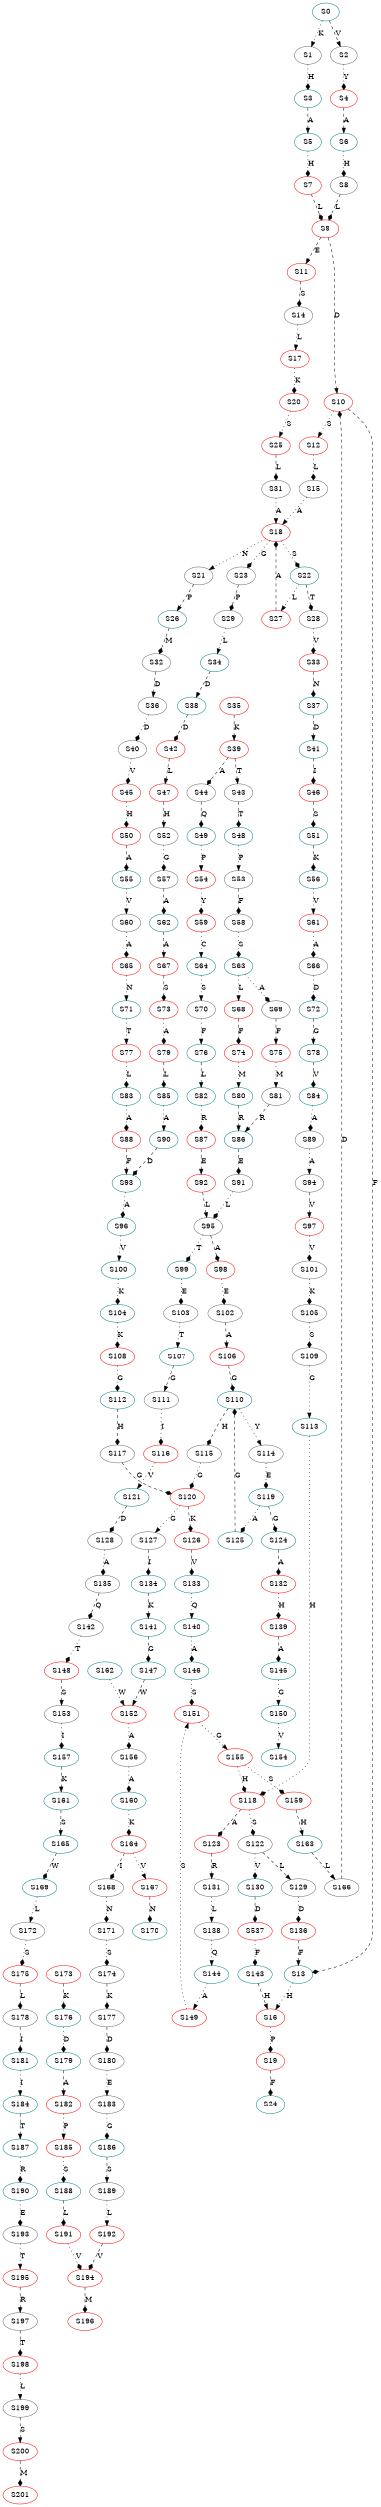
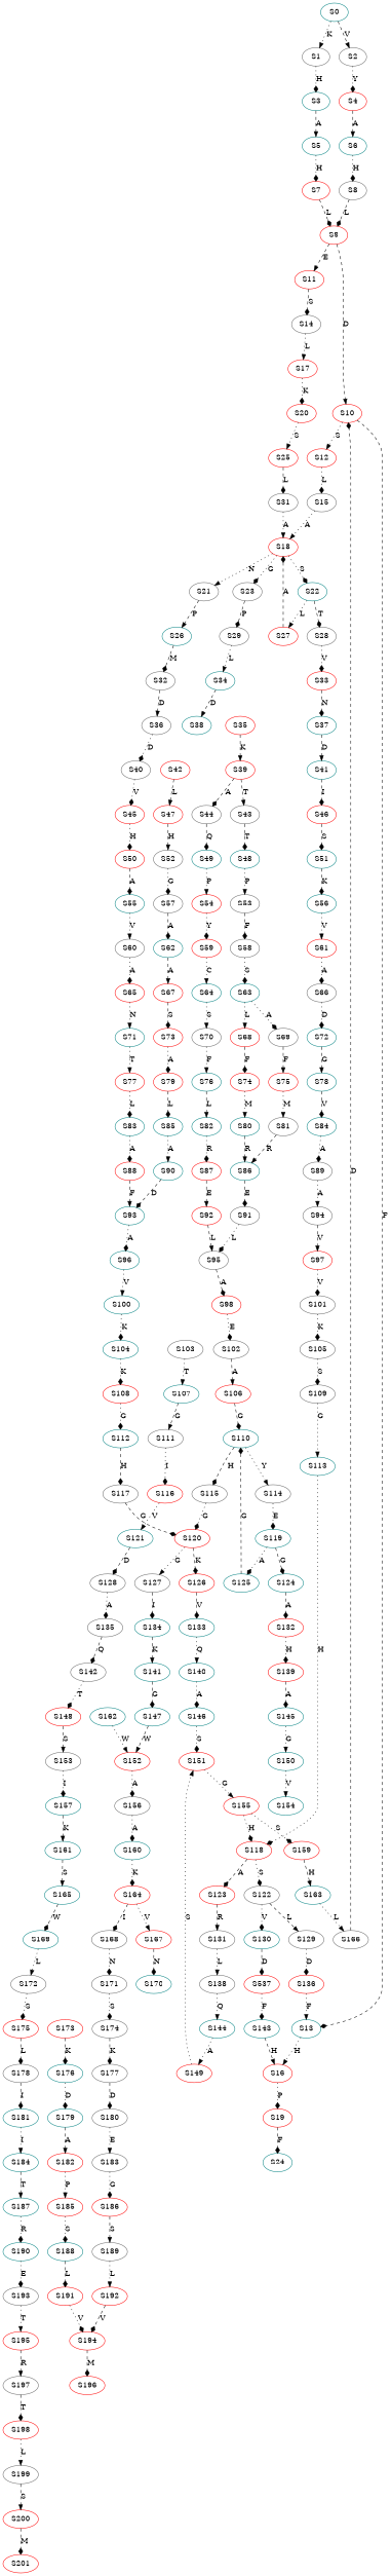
  strict digraph {
    node [color=teal]
    edge [arrowhead=diamond style=dotted]
    S1 [color=gray40]
    S0
    S2 [color=gray40]
    S3
    S4 [color=red]
    S5
    S6
    S7 [color=red]
    S8 [color=gray40]
    S9 [color=red]
    S10 [color=red]
    S11 [color=red]
    S12 [color=red]
    S13
    S14 [color=gray40]
    S15 [color=gray40]
    S16 [color=red]
    S17 [color=red]
    S18 [color=red]
    S19 [color=red]
    S20 [color=red]
    S21 [color=gray40]
    S22
    S23 [color=gray40]
    S24
    S25 [color=red]
    S26
    S27 [color=red]
    S28 [color=gray40]
    S29 [color=gray40]
    S31 [color=gray40]
    S32 [color=gray40]
    S33 [color=red]
    S34
    S36 [color=gray40]
    S37
    S38
    S35 [color=red]
    S39 [color=red]
    S40 [color=gray40]
    S41
    S42 [color=red]
    S43 [color=gray40]
    S44 [color=gray40]
    S45 [color=red]
    S46 [color=red]
    S47 [color=red]
    S48
    S49
    S50 [color=red]
    S51
    S52 [color=gray40]
    S53 [color=gray40]
    S54 [color=red]
    S55
    S56
    S57 [color=gray40]
    S58 [color=gray40]
    S59 [color=red]
    S60 [color=gray40]
    S61 [color=red]
    S62
    S63
    S64
    S65 [color=red]
    S66 [color=gray40]
    S67 [color=red]
    S68 [color=red]
    S69 [color=gray40]
    S70 [color=gray40]
    S71
    S72
    S73 [color=red]
    S74 [color=red]
    S75 [color=red]
    S76
    S77 [color=red]
    S78
    S79 [color=red]
    S80
    S81 [color=gray40]
    S82
    S83
    S84
    S85
    S86
    S87 [color=red]
    S88 [color=red]
    S89 [color=gray40]
    S90
    S91 [color=gray40]
    S92 [color=red]
    S93
    S94 [color=gray40]
    S95 [color=gray40]
    S96
    S97 [color=red]
    S98 [color=red]
-   S99
    S100
    S101 [color=gray40]
    S102 [color=gray40]
    S103 [color=gray40]
    S104
    S105 [color=gray40]
    S106 [color=red]
    S107
    S108 [color=red]
    S109 [color=gray40]
    S110
    S111 [color=gray40]
    S112
    S113
    S114 [color=gray40]
    S115 [color=gray40]
    S116 [color=red]
    S117 [color=gray40]
    S118 [color=red]
    S119
    S120 [color=red]
    S121
    S122 [color=gray40]
    S123 [color=red]
    S124
    S125
    S126 [color=red]
    S127 [color=gray40]
    S128 [color=gray40]
    S129 [color=gray40]
    S130
    S131 [color=gray40]
    S132 [color=red]
    S133
    S134
    S135 [color=gray40]
    S136 [color=red]
    n137 [color=red label=S537]
    S138 [color=gray40]
    S139 [color=red]
    S140
    S141
    S142 [color=gray40]
    S143
    S144
    S145
    S146
    S147
    S148 [color=red]
    S149 [color=red]
    S150
    S151 [color=red]
    S152 [color=red]
    S153 [color=gray40]
    S154
    S155 [color=red]
    S156 [color=gray40]
    S157
    S159 [color=red]
    S160
    S161
    S163
    S164 [color=red]
    S165
    S162
    S166 [color=gray40]
    S167 [color=red]
    S168 [color=gray40]
    S169
    S170
    S171 [color=gray40]
    S172 [color=gray40]
    S174 [color=gray40]
    S175 [color=red]
    S173 [color=red]
    S176
    S177 [color=gray40]
    S178 [color=gray40]
    S179
    S180 [color=gray40]
    S181
    S182 [color=red]
    S183 [color=gray40]
    S184
    S185 [color=red]
-   S186
+   S186 [color=red]
    S187
    S188
    S189 [color=gray40]
    S190
    S191 [color=red]
    S192 [color=red]
    S193 [color=gray40]
    S194 [color=red]
    S195 [color=red]
    S196 [color=red]
    S197 [color=gray40]
    S198 [color=red]
    S199 [color=gray40]
    S200 [color=red]
    S201 [color=red]
    S1 -> S3 [label=H]
    S0 -> S1 [arrowhead=normal label=K]
    S0 -> S2 [arrowhead=normal label=V style=dashed]
    S2 -> S4 [label=Y]
    S3 -> S5 [arrowhead=normal label=A style=dashed]
    S4 -> S6 [arrowhead=normal label=A style=dashed]
    S5 -> S7 [label=H]
    S6 -> S8 [label=H]
    S7 -> S9 [label=L style=dashed]
    S8 -> S9 [label=L style=dashed]
    S9 -> S10 [arrowhead=normal label=D style=dashed]
    S9 -> S11 [arrowhead=normal label=E style=dashed]
    S10 -> S12 [arrowhead=normal label=S]
    S10 -> S13 [label=F style=dashed]
    S11 -> S14 [label=S style=dashed]
    S12 -> S15 [label=L]
    S13 -> S16 [arrowhead=normal label=H]
    S14 -> S17 [arrowhead=normal label=L]
    S15 -> S18 [arrowhead=normal label=A]
    S16 -> S19 [label=P]
    S17 -> S20 [label=K]
    S18 -> S21 [arrowhead=normal label=N]
    S18 -> S22 [label=S]
    S18 -> S23 [label=G]
    S19 -> S24 [label=F style=dashed]
    S20 -> S25 [arrowhead=normal label=S]
    S21 -> S26 [arrowhead=normal label=P style=dashed]
    S22 -> S27 [arrowhead=normal label=L]
    S22 -> S28 [label=T style=dashed]
    S23 -> S29 [label=P style=dashed]
    S25 -> S31 [label=L style=dashed]
    S26 -> S32 [label=M style=dashed]
    S27 -> S18 [label=A style=dashed]
    S28 -> S33 [label=V]
    S29 -> S34 [arrowhead=normal label=L]
    S31 -> S18 [arrowhead=normal label=A]
    S32 -> S36 [arrowhead=normal label=D style=dashed]
    S33 -> S37 [label=N style=dashed]
    S34 -> S38 [arrowhead=normal label=D style=dashed]
    S36 -> S40 [label=D]
    S37 -> S41 [arrowhead=normal label=D style=dashed]
-   S38 -> S42 [label=D style=dashed]
    S35 -> S39 [arrowhead=normal label=K style=dashed]
    S39 -> S43 [arrowhead=normal label=T style=dashed]
    S39 -> S44 [label=A style=dashed]
    S40 -> S45 [label=V]
    S41 -> S46 [label=I style=dashed]
    S42 -> S47 [arrowhead=normal label=L style=dashed]
    S43 -> S48 [label=T style=dashed]
    S44 -> S49 [label=Q style=dashed]
    S45 -> S50 [label=H]
    S46 -> S51 [label=S style=dashed]
    S47 -> S52 [arrowhead=normal label=H style=dashed]
    S48 -> S53 [arrowhead=normal label=P]
    S49 -> S54 [arrowhead=normal label=P]
    S50 -> S55 [label=A style=dashed]
    S51 -> S56 [label=K style=dashed]
    S52 -> S57 [label=G]
    S53 -> S58 [label=F style=dashed]
    S54 -> S59 [label=Y]
    S55 -> S60 [arrowhead=normal label=V]
    S56 -> S61 [arrowhead=normal label=V]
    S57 -> S62 [label=A style=dashed]
    S58 -> S63 [label=S]
    S59 -> S64 [arrowhead=normal label=C]
    S60 -> S65 [label=A]
    S61 -> S66 [label=A]
    S62 -> S67 [arrowhead=normal label=A style=dashed]
    S63 -> S68 [arrowhead=normal label=L]
    S63 -> S69 [label=A]
    S64 -> S70 [arrowhead=normal label=S]
    S65 -> S71 [arrowhead=normal label=N]
    S66 -> S72 [label=D]
    S67 -> S73 [label=S style=dashed]
    S68 -> S74 [label=F style=dashed]
    S69 -> S75 [arrowhead=normal label=F style=dashed]
    S70 -> S76 [arrowhead=normal label=F]
    S71 -> S77 [arrowhead=normal label=T]
    S72 -> S78 [arrowhead=normal label=G style=dashed]
    S73 -> S79 [label=A]
    S74 -> S80 [arrowhead=normal label=M]
    S75 -> S81 [arrowhead=normal label=M]
    S76 -> S82 [arrowhead=normal label=L style=dashed]
    S77 -> S83 [label=L]
    S78 -> S84 [label=V style=dashed]
    S79 -> S85 [label=L style=dashed]
    S80 -> S86 [arrowhead=normal label=R style=dashed]
    S81 -> S86 [arrowhead=normal label=R style=dashed]
    S82 -> S87 [label=R]
    S83 -> S88 [label=A]
    S84 -> S89 [label=A]
    S85 -> S90 [arrowhead=normal label=A]
    S86 -> S91 [label=E style=dashed]
    S87 -> S92 [arrowhead=normal label=E style=dashed]
    S88 -> S93 [arrowhead=normal label=F style=dashed]
    S89 -> S94 [arrowhead=normal label=A]
    S90 -> S93 [label=D style=dashed]
    S91 -> S95 [label=L]
    S92 -> S95 [arrowhead=normal label=L style=dashed]
    S93 -> S96 [label=A]
    S94 -> S97 [arrowhead=normal label=V style=dashed]
    S95 -> S98 [label=A style=dashed]
-   S95 -> S99 [label=T]
    S96 -> S100 [arrowhead=normal label=V]
    S97 -> S101 [label=V]
    S98 -> S102 [label=E]
-   S99 -> S103 [label=E]
    S100 -> S104 [label=K]
    S101 -> S105 [label=K]
    S102 -> S106 [arrowhead=normal label=A style=dashed]
    S103 -> S107 [arrowhead=normal label=T]
    S104 -> S108 [label=K]
    S105 -> S109 [label=S]
    S106 -> S110 [label=G style=dashed]
    S107 -> S111 [arrowhead=normal label=G style=dashed]
    S108 -> S112 [label=G]
    S109 -> S113 [arrowhead=normal label=G]
    S110 -> S114 [arrowhead=normal label=Y]
    S110 -> S115 [label=H style=dashed]
    S111 -> S116 [label=I]
    S112 -> S117 [label=H style=dashed]
    S113 -> S118 [label=H]
    S114 -> S119 [label=E]
    S115 -> S120 [label=G]
    S116 -> S121 [arrowhead=normal label=V]
    S117 -> S120 [label=G style=dashed]
    S118 -> S122 [label=S]
    S118 -> S123 [label=A style=dashed]
    S119 -> S124 [label=G style=dashed]
    S119 -> S125 [label=A]
    S120 -> S126 [label=K style=dashed]
    S120 -> S127 [arrowhead=normal label=G]
    S121 -> S128 [label=D style=dashed]
    S122 -> S129 [arrowhead=normal label=L style=dashed]
    S122 -> S130 [label=V]
    S123 -> S131 [arrowhead=normal label=R style=dashed]
    S124 -> S132 [label=A style=dashed]
    S125 -> S110 [label=G style=dashed]
    S126 -> S133 [label=V style=dashed]
    S127 -> S134 [label=I style=dashed]
    S128 -> S135 [label=A]
    S129 -> S136 [label=D]
    S130 -> n137 [label=D style=dashed]
    S131 -> S138 [arrowhead=normal label=L]
    S132 -> S139 [label=H]
    S133 -> S140 [arrowhead=normal label=Q]
    S134 -> S141 [arrowhead=normal label=K style=dashed]
    S135 -> S142 [label=Q style=dashed]
-   S136 -> S13 [arrowhead=normal label=F style=dashed]
+   S136 -> S13 [arrowhead=normal label=F]
    n137 -> S143 [label=F]
    S138 -> S144 [arrowhead=normal label=Q]
    S139 -> S145 [label=A style=dashed]
    S140 -> S146 [label=A]
    S141 -> S147 [label=G style=dashed]
    S142 -> S148 [label=T]
    S143 -> S16 [arrowhead=normal label=H style=dashed]
    S144 -> S149 [arrowhead=normal label=A]
    S145 -> S150 [arrowhead=normal label=G]
    S146 -> S151 [label=S]
    S147 -> S152 [arrowhead=normal label=W style=dashed]
    S148 -> S153 [arrowhead=normal label=S style=dashed]
    S149 -> S151 [arrowhead=normal label=S]
    S150 -> S154 [arrowhead=normal label=V]
    S151 -> S155 [arrowhead=normal label=G]
    S152 -> S156 [label=A]
    S153 -> S157 [label=I]
    S155 -> S118 [label=H]
    S155 -> S159 [label=S]
    S156 -> S160 [label=A]
    S157 -> S161 [arrowhead=normal label=K style=dashed]
    S159 -> S163 [arrowhead=normal label=H style=dashed]
    S160 -> S164 [label=K]
    S161 -> S165 [arrowhead=normal label=S style=dashed]
-   S163 -> S166 [arrowhead=normal label=L style=dashed]
+   S163 -> S166 [arrowhead=normal label=L]
    S164 -> S167 [arrowhead=normal label=V]
    S164 -> S168 [label=I style=dashed]
    S165 -> S169 [label=W style=dashed]
    S162 -> S152 [arrowhead=normal label=W]
    S166 -> S10 [label=D style=dashed]
    S167 -> S170 [label=N style=dashed]
    S168 -> S171 [label=N]
    S169 -> S172 [arrowhead=normal label=L]
    S171 -> S174 [label=S]
    S172 -> S175 [label=S]
    S174 -> S177 [label=K style=dashed]
    S175 -> S178 [label=L style=dashed]
    S173 -> S176 [label=K style=dashed]
    S176 -> S179 [label=D]
    S177 -> S180 [label=D style=dashed]
    S178 -> S181 [label=I style=dashed]
    S179 -> S182 [arrowhead=normal label=A style=dashed]
    S180 -> S183 [arrowhead=normal label=E]
    S181 -> S184 [arrowhead=normal label=I]
    S182 -> S185 [arrowhead=normal label=P]
    S183 -> S186 [label=G]
    S184 -> S187 [arrowhead=normal label=T style=dashed]
    S185 -> S188 [label=S]
    S186 -> S189 [arrowhead=normal label=S style=dashed]
    S187 -> S190 [label=R]
    S188 -> S191 [label=L style=dashed]
    S189 -> S192 [arrowhead=normal label=L]
    S190 -> S193 [label=E]
    S191 -> S194 [label=V]
    S192 -> S194 [label=V style=dashed]
    S193 -> S195 [arrowhead=normal label=T]
    S194 -> S196 [label=M style=dashed]
    S195 -> S197 [arrowhead=normal label=R style=dashed]
    S197 -> S198 [label=T style=dashed]
    S198 -> S199 [arrowhead=normal label=L]
    S199 -> S200 [arrowhead=normal label=S style=dashed]
    S200 -> S201 [label=M style=dashed]
  }
